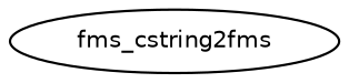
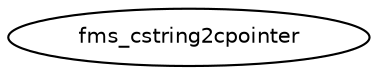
  digraph {
    rankdir=LR
-   n1 [color=black fillcolor=white fontname=Helvetica fontsize=10 height=0.2 label=fms_cstring2fms shape=ellipse style=filled width=0.4]
+   n1 [color=black fillcolor=white fontname=Helvetica fontsize=10 height=0.2 label=fms_cstring2cpointer shape=ellipse style=filled width=0.4]
  }
